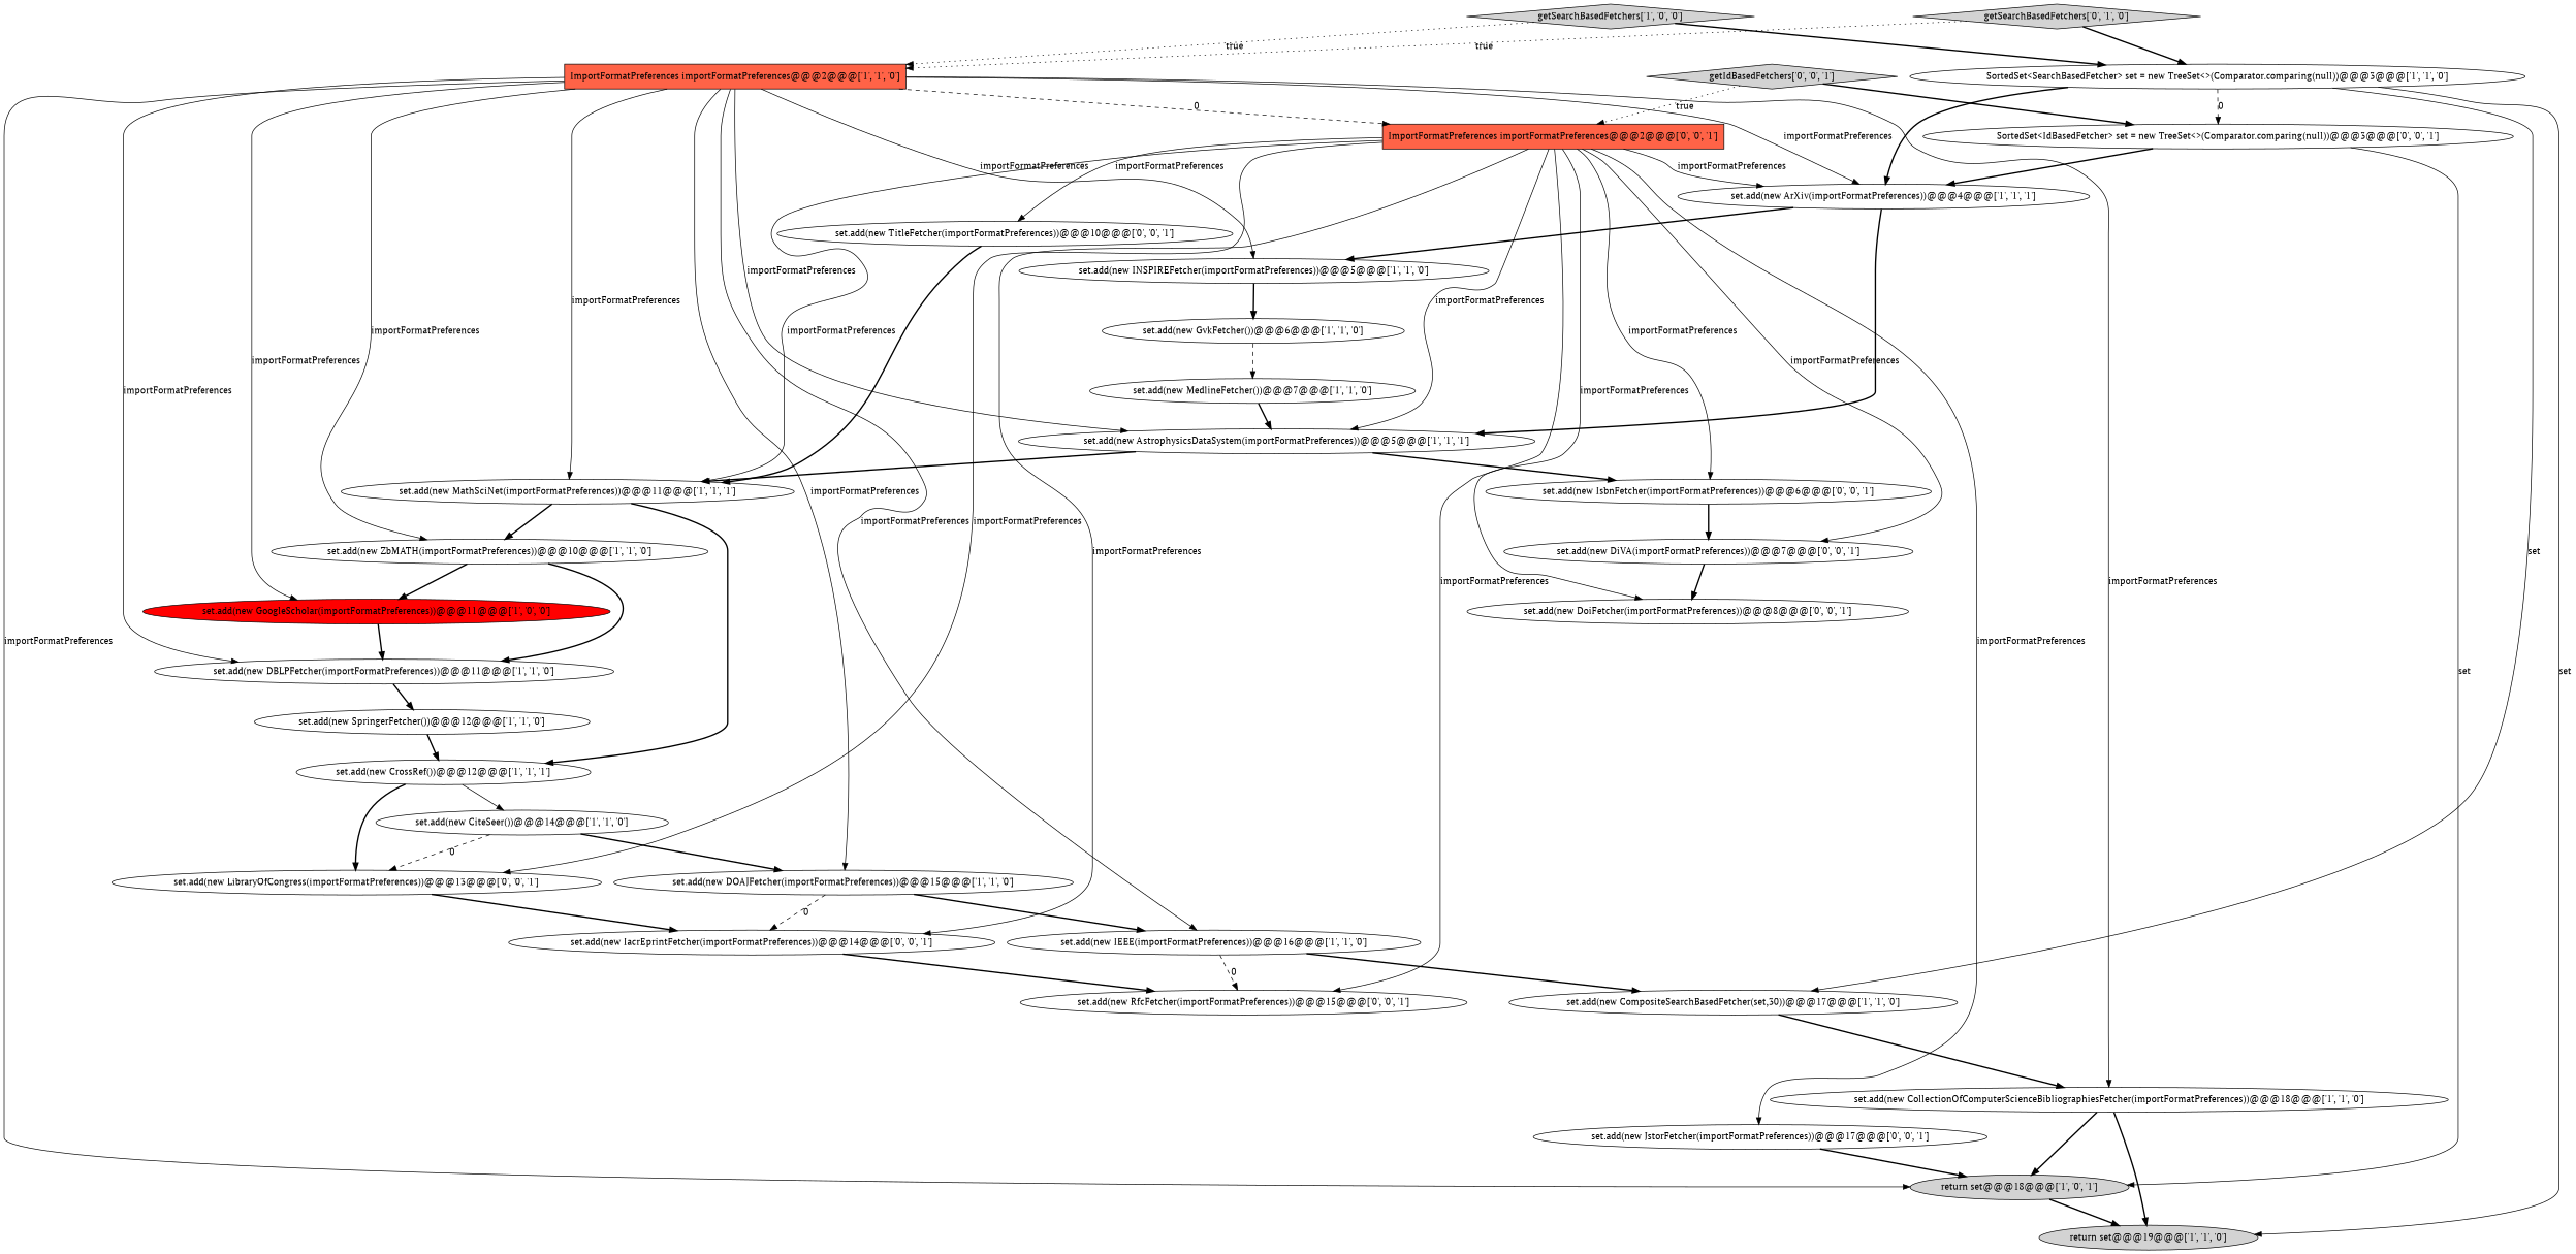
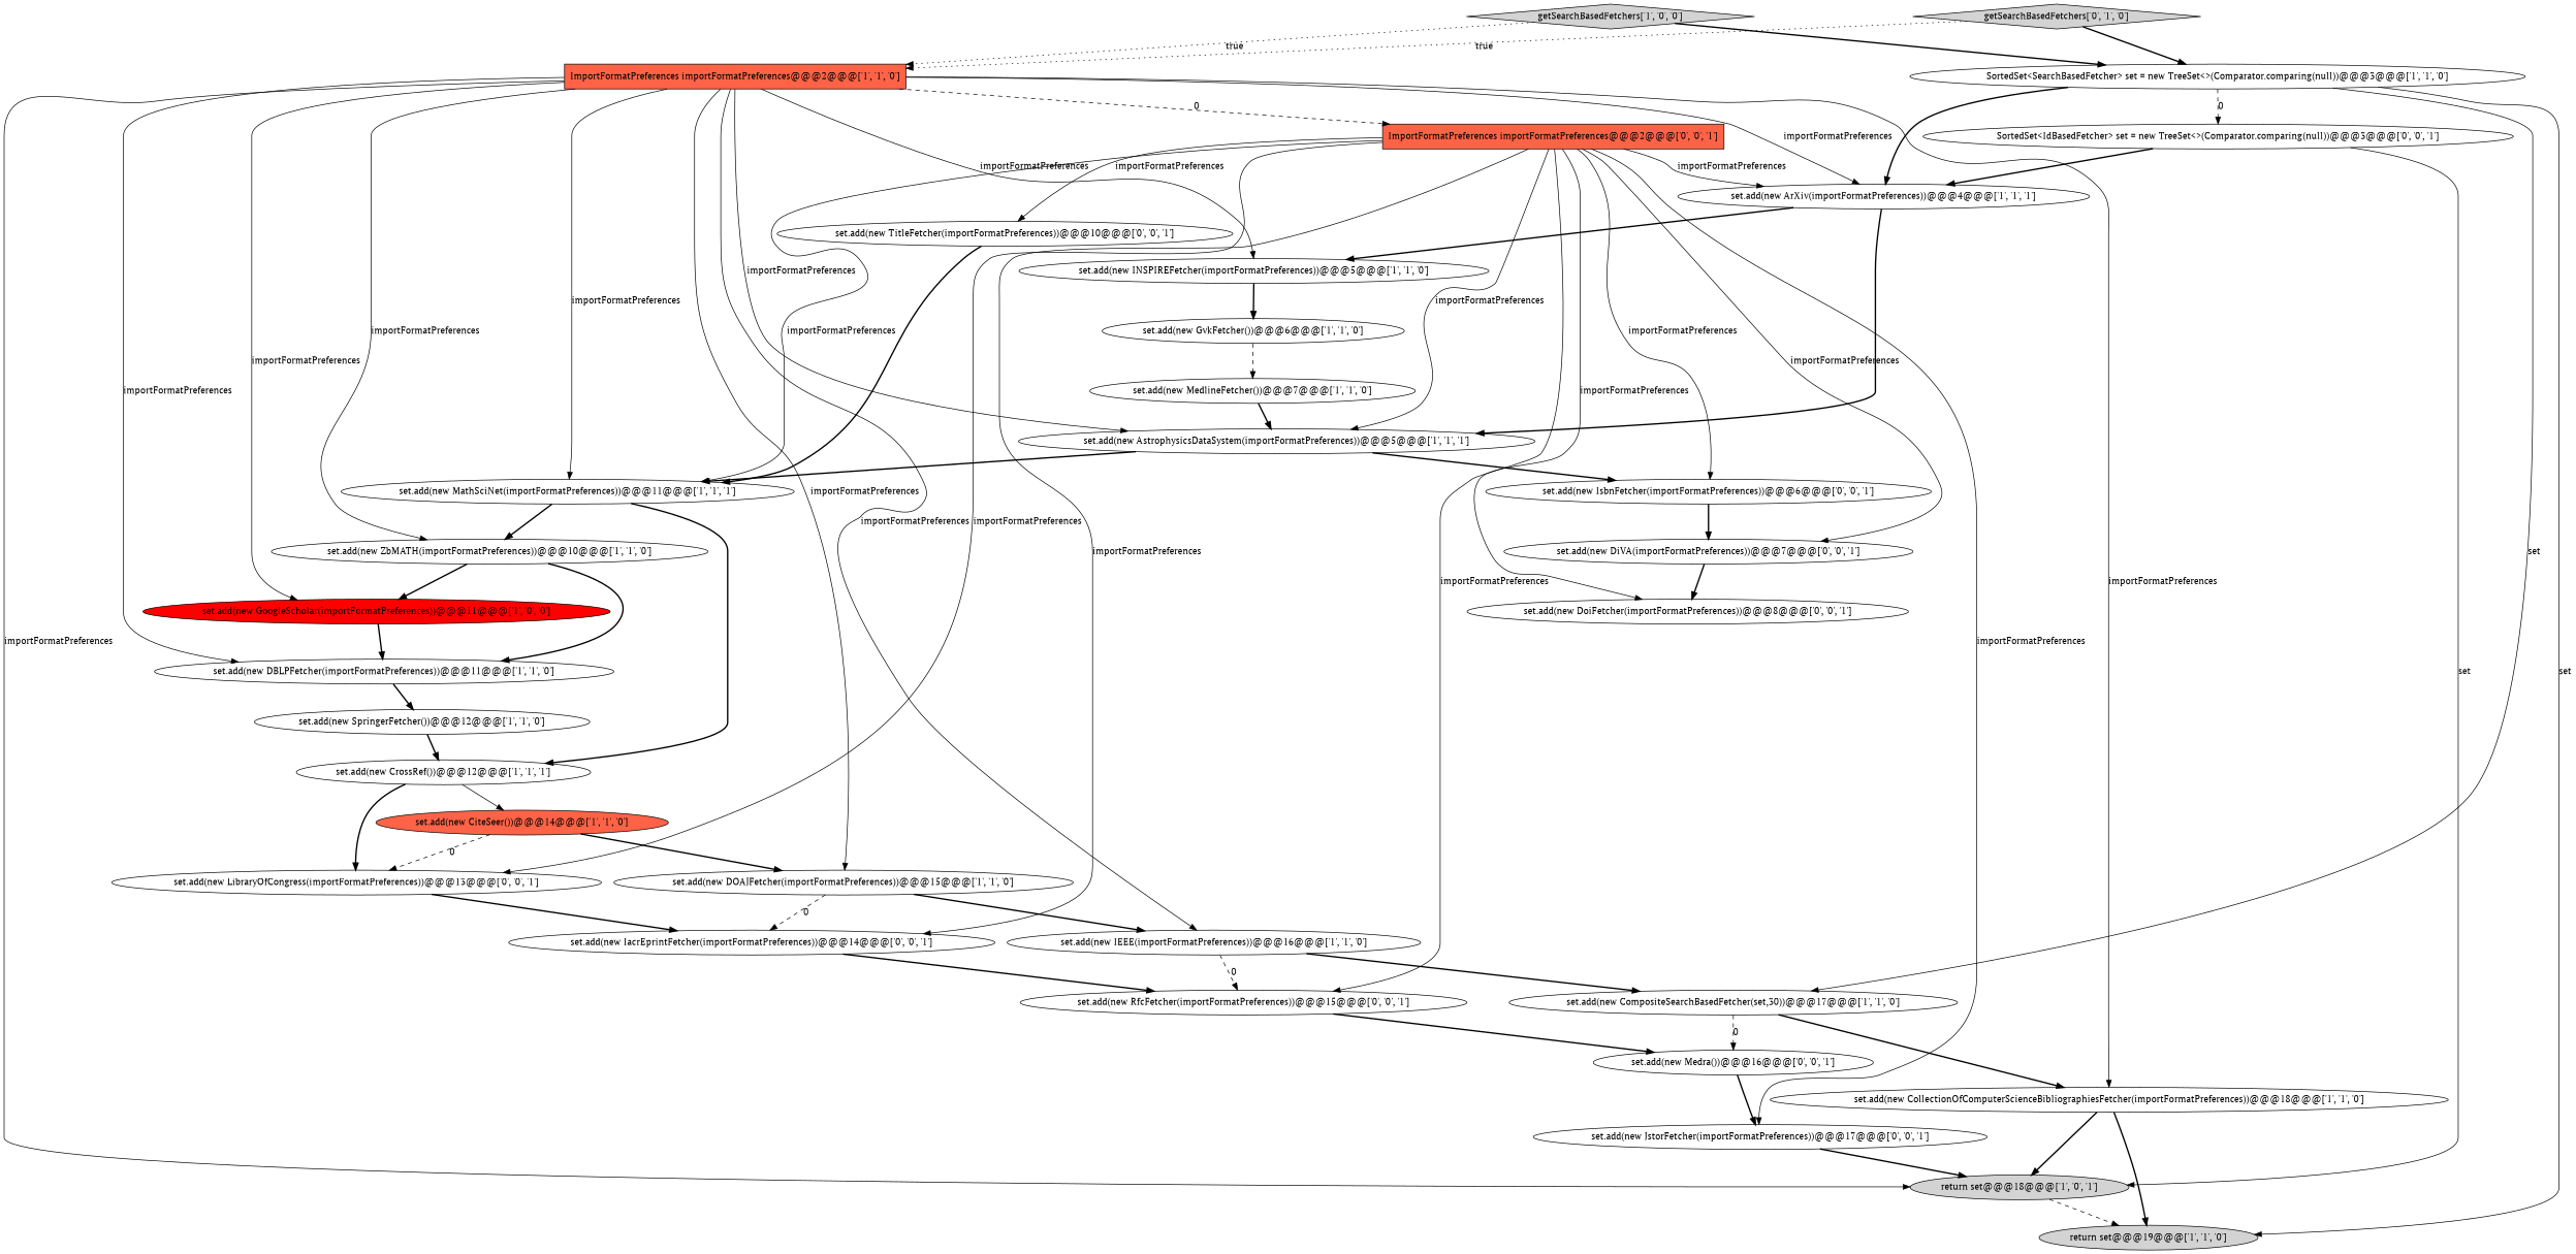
  digraph {
    fontname="PT Serif"
    node [fillcolor=white fontname="PT Serif" shape=ellipse style=filled]
    edge [fontname="PT Serif" style=bold]
    n1 [fillcolor=lightgray label="return set@@@18@@@['1', '0', '1']"]
    n2 [fillcolor=lightgray label="return set@@@19@@@['1', '1', '0']"]
    n3 [label="set.add(new SpringerFetcher())@@@12@@@['1', '1', '0']"]
    n4 [label="set.add(new CrossRef())@@@12@@@['1', '1', '1']"]
    n5 [label="set.add(new LibraryOfCongress(importFormatPreferences))@@@13@@@['0', '0', '1']"]
-   n6 [label="set.add(new CiteSeer())@@@14@@@['1', '1', '0']"]
+   n6 [fillcolor=tomato label="set.add(new CiteSeer())@@@14@@@['1', '1', '0']"]
    n7 [fillcolor=red label="set.add(new GoogleScholar(importFormatPreferences))@@@11@@@['1', '0', '0']"]
    n8 [label="set.add(new DBLPFetcher(importFormatPreferences))@@@11@@@['1', '1', '0']"]
+   n9 [label="set.add(new Medra())@@@16@@@['0', '0', '1']"]
    n10 [label="set.add(new JstorFetcher(importFormatPreferences))@@@17@@@['0', '0', '1']"]
    n11 [label="set.add(new INSPIREFetcher(importFormatPreferences))@@@5@@@['1', '1', '0']"]
    n12 [label="set.add(new GvkFetcher())@@@6@@@['1', '1', '0']"]
    n13 [label="set.add(new MedlineFetcher())@@@7@@@['1', '1', '0']"]
    n14 [fillcolor=lightgray label="getSearchBasedFetchers['1', '0', '0']" shape=diamond]
    n15 [label="SortedSet<SearchBasedFetcher> set = new TreeSet<>(Comparator.comparing(null))@@@3@@@['1', '1', '0']"]
    n16 [fillcolor=tomato label="ImportFormatPreferences importFormatPreferences@@@2@@@['1', '1', '0']" shape=box]
    n17 [label="SortedSet<IdBasedFetcher> set = new TreeSet<>(Comparator.comparing(null))@@@3@@@['0', '0', '1']"]
    n18 [label="set.add(new ArXiv(importFormatPreferences))@@@4@@@['1', '1', '1']"]
    n19 [label="set.add(new CompositeSearchBasedFetcher(set,30))@@@17@@@['1', '1', '0']"]
    n20 [label="set.add(new DOAJFetcher(importFormatPreferences))@@@15@@@['1', '1', '0']"]
    n21 [label="set.add(new IEEE(importFormatPreferences))@@@16@@@['1', '1', '0']"]
    n22 [label="set.add(new AstrophysicsDataSystem(importFormatPreferences))@@@5@@@['1', '1', '1']"]
    n23 [label="set.add(new MathSciNet(importFormatPreferences))@@@11@@@['1', '1', '1']"]
    n24 [label="set.add(new ZbMATH(importFormatPreferences))@@@10@@@['1', '1', '0']"]
    n25 [label="set.add(new CollectionOfComputerScienceBibliographiesFetcher(importFormatPreferences))@@@18@@@['1', '1', '0']"]
    n26 [fillcolor=tomato label="ImportFormatPreferences importFormatPreferences@@@2@@@['0', '0', '1']" shape=box]
    n27 [label="set.add(new IacrEprintFetcher(importFormatPreferences))@@@14@@@['0', '0', '1']"]
    n28 [label="set.add(new RfcFetcher(importFormatPreferences))@@@15@@@['0', '0', '1']"]
    n29 [label="set.add(new IsbnFetcher(importFormatPreferences))@@@6@@@['0', '0', '1']"]
    n30 [fillcolor=lightgray label="getSearchBasedFetchers['0', '1', '0']" shape=diamond]
    n31 [label="set.add(new TitleFetcher(importFormatPreferences))@@@10@@@['0', '0', '1']"]
    n32 [label="set.add(new DiVA(importFormatPreferences))@@@7@@@['0', '0', '1']"]
    n33 [label="set.add(new DoiFetcher(importFormatPreferences))@@@8@@@['0', '0', '1']"]
-   n34 [fillcolor=lightgray label="getIdBasedFetchers['0', '0', '1']" shape=diamond]
-   n1 -> n2
+   n1 -> n2 [style=dashed]
    n3 -> n4
    n4 -> n5
    n4 -> n6 [style=solid]
    n5 -> n27
    n6 -> n5 [label=0 style=dashed]
    n6 -> n20
    n7 -> n8
    n8 -> n3
+   n9 -> n10
    n10 -> n1
    n11 -> n12
    n12 -> n13 [style=dashed]
    n13 -> n22
    n14 -> n15
    n14 -> n16 [label=true style=dotted]
    n15 -> n2 [label=set style=solid]
    n15 -> n17 [label=0 style=dashed]
    n15 -> n18
    n15 -> n19 [label=set style=solid]
    n16 -> n1 [label=importFormatPreferences style=solid]
    n16 -> n7 [label=importFormatPreferences style=solid]
    n16 -> n8 [label=importFormatPreferences style=solid]
    n16 -> n11 [label=importFormatPreferences style=solid]
    n16 -> n18 [label=importFormatPreferences style=solid]
    n16 -> n20 [label=importFormatPreferences style=solid]
    n16 -> n21 [label=importFormatPreferences style=solid]
    n16 -> n22 [label=importFormatPreferences style=solid]
    n16 -> n23 [label=importFormatPreferences style=solid]
    n16 -> n24 [label=importFormatPreferences style=solid]
    n16 -> n25 [label=importFormatPreferences style=solid]
    n16 -> n26 [label=0 style=dashed]
    n17 -> n1 [label=set style=solid]
    n17 -> n18
    n18 -> n11
    n18 -> n22
+   n19 -> n9 [label=0 style=dashed]
    n19 -> n25
    n20 -> n21
    n20 -> n27 [label=0 style=dashed]
    n21 -> n19
    n21 -> n28 [label=0 style=dashed]
    n22 -> n23
    n22 -> n29
    n23 -> n4
    n23 -> n24
    n24 -> n7
    n24 -> n8
    n25 -> n1
    n25 -> n2
    n26 -> n5 [label=importFormatPreferences style=solid]
    n26 -> n10 [label=importFormatPreferences style=solid]
    n26 -> n18 [label=importFormatPreferences style=solid]
    n26 -> n22 [label=importFormatPreferences style=solid]
    n26 -> n23 [label=importFormatPreferences style=solid]
    n26 -> n27 [label=importFormatPreferences style=solid]
    n26 -> n28 [label=importFormatPreferences style=solid]
    n26 -> n29 [label=importFormatPreferences style=solid]
    n26 -> n31 [label=importFormatPreferences style=solid]
    n26 -> n32 [label=importFormatPreferences style=solid]
    n26 -> n33 [label=importFormatPreferences style=solid]
    n27 -> n28
+   n28 -> n9
    n29 -> n32
    n30 -> n15
    n30 -> n16 [label=true style=dotted]
    n31 -> n23
    n32 -> n33
-   n34 -> n17
-   n34 -> n26 [label=true style=dotted]
  }
